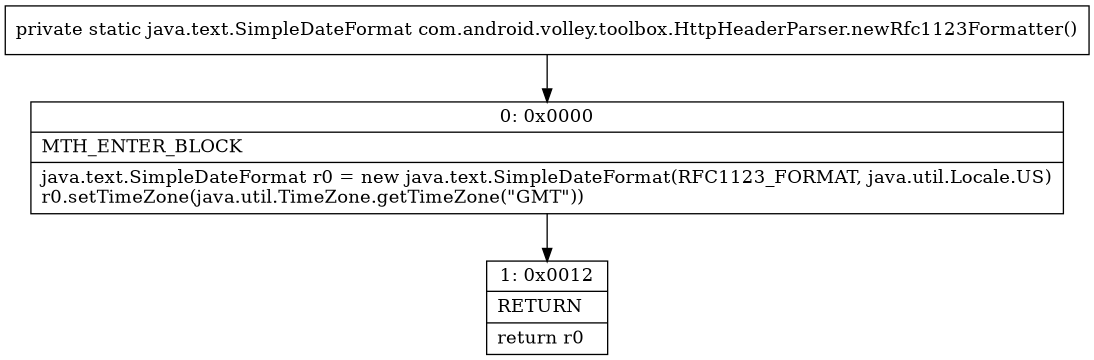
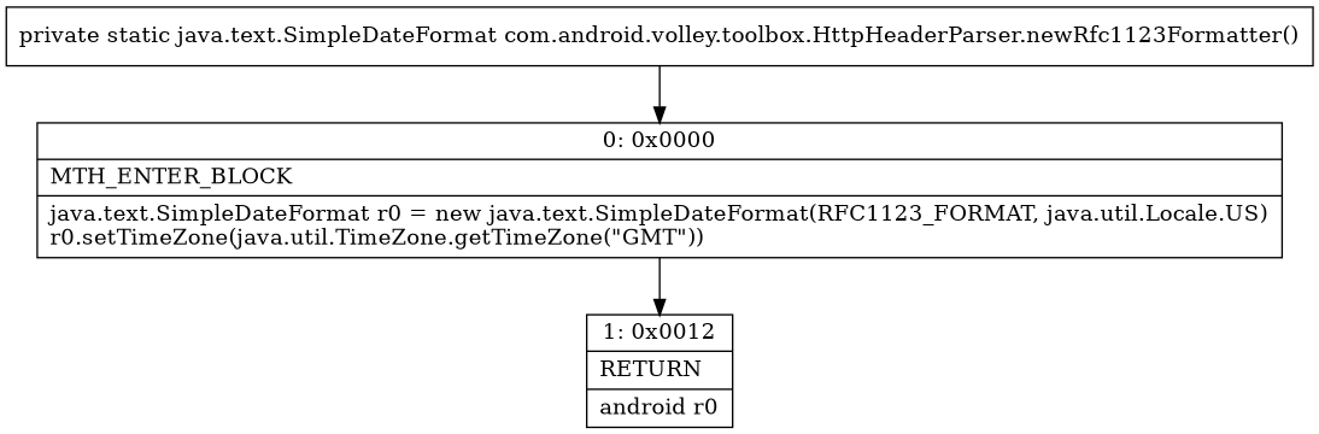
  digraph {
    node [shape=record]
    n1 [label="{0\:\ 0x0000|MTH_ENTER_BLOCK\l|java.text.SimpleDateFormat r0 = new java.text.SimpleDateFormat(RFC1123_FORMAT, java.util.Locale.US)\lr0.setTimeZone(java.util.TimeZone.getTimeZone(\"GMT\"))\l}"]
-   n2 [label="{1\:\ 0x0012|RETURN\l|return r0\l}"]
+   n2 [label="{1\:\ 0x0012|RETURN\l|android r0\l}"]
    n3 [label="{private static java.text.SimpleDateFormat com.android.volley.toolbox.HttpHeaderParser.newRfc1123Formatter() }"]
    n1 -> n2
    n3 -> n1
  }
